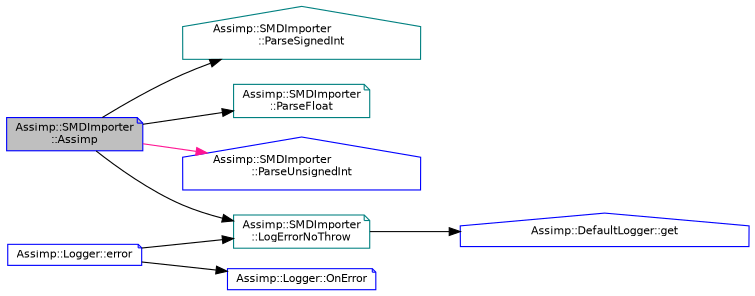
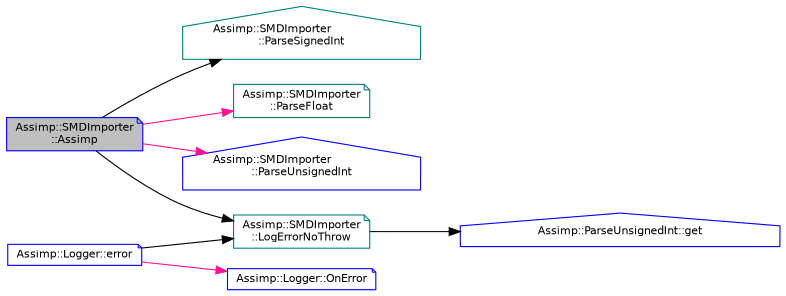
  digraph {
    rankdir=LR
    node [color=blue fillcolor=white fontname=Helvetica fontsize=10 shape=note style=filled]
    edge [color=black fontname=Helvetica fontsize=10 labelfontname=Helvetica labelfontsize=10 style=solid]
    n1 [fillcolor=grey75 fontcolor=black height=0.2 label="Assimp::SMDImporter\l::Assimp" width=0.4]
    n2 [color=teal height=0.2 label="Assimp::SMDImporter\l::ParseSignedInt" shape=house width=0.4]
    n3 [color=teal height=0.2 label="Assimp::SMDImporter\l::LogErrorNoThrow" width=0.4]
    n4 [color=teal height=0.2 label="Assimp::SMDImporter\l::ParseFloat" width=0.4]
    n5 [height=0.2 label="Assimp::SMDImporter\l::ParseUnsignedInt" shape=house width=0.4]
-   n6 [height=0.2 label="Assimp::DefaultLogger::get" shape=house width=0.4]
+   n6 [height=0.2 label="Assimp::ParseUnsignedInt::get" shape=house width=0.4]
    n7 [height=0.2 label="Assimp::Logger::error" width=0.4]
    n8 [height=0.2 label="Assimp::Logger::OnError" width=0.4]
    n1 -> n2
    n1 -> n3
-   n1 -> n4
+   n1 -> n4 [color=deeppink]
    n1 -> n5 [color=deeppink]
    n3 -> n6
    n7 -> n3
-   n7 -> n8
+   n7 -> n8 [color=deeppink]
  }
